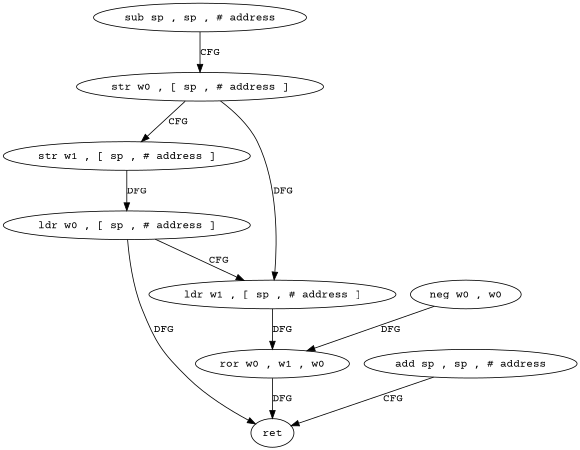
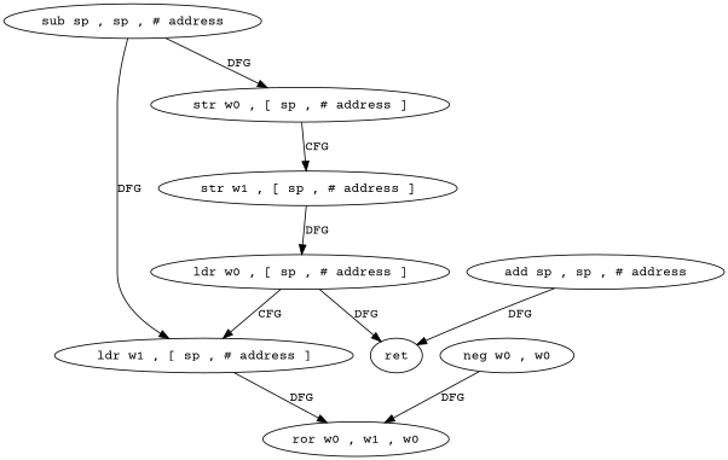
  digraph {
    fontname="Courier Prime"
    node [fontname="Courier Prime"]
    edge [fontname="Courier Prime"]
    n1 [label="sub sp , sp , # address"]
    n2 [label="str w0 , [ sp , # address ]"]
    n3 [label="str w1 , [ sp , # address ]"]
    n4 [label="ldr w1 , [ sp , # address ]"]
    n5 [label="ldr w0 , [ sp , # address ]"]
    n6 [label="ror w0 , w1 , w0"]
    n7 [label=ret]
    n8 [label="neg w0 , w0"]
    n9 [label="add sp , sp , # address"]
-   n1 -> n2 [label=CFG]
+   n1 -> n2 [label=DFG]
    n2 -> n3 [label=CFG]
-   n2 -> n4 [label=DFG]
+   n1 -> n4 [label=DFG]
    n3 -> n5 [label=DFG]
    n4 -> n6 [label=DFG]
    n5 -> n4 [label=CFG]
    n5 -> n7 [label=DFG]
-   n6 -> n7 [label=DFG]
    n8 -> n6 [label=DFG]
-   n9 -> n7 [label=CFG]
+   n9 -> n7 [label=DFG]
  }
